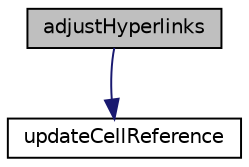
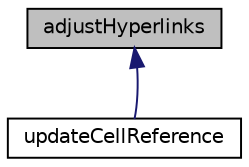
  digraph {
    rankdir=TB
    node [color=black fontname=Helvetica fontsize=10 shape=record style=filled]
    n1 [fillcolor=grey75 fontcolor=black height=0.2 label=adjustHyperlinks width=0.4]
    n2 [fillcolor=white height=0.2 label=updateCellReference width=0.4]
-   n1 -> n2 [color=midnightblue fontname=Helvetica fontsize=10 labelfontname=Helvetica labelfontsize=10 style=solid]
+   n2 -> n1 [color=midnightblue fontname=Helvetica fontsize=10 labelfontname=Helvetica labelfontsize=10 style=solid]
  }
